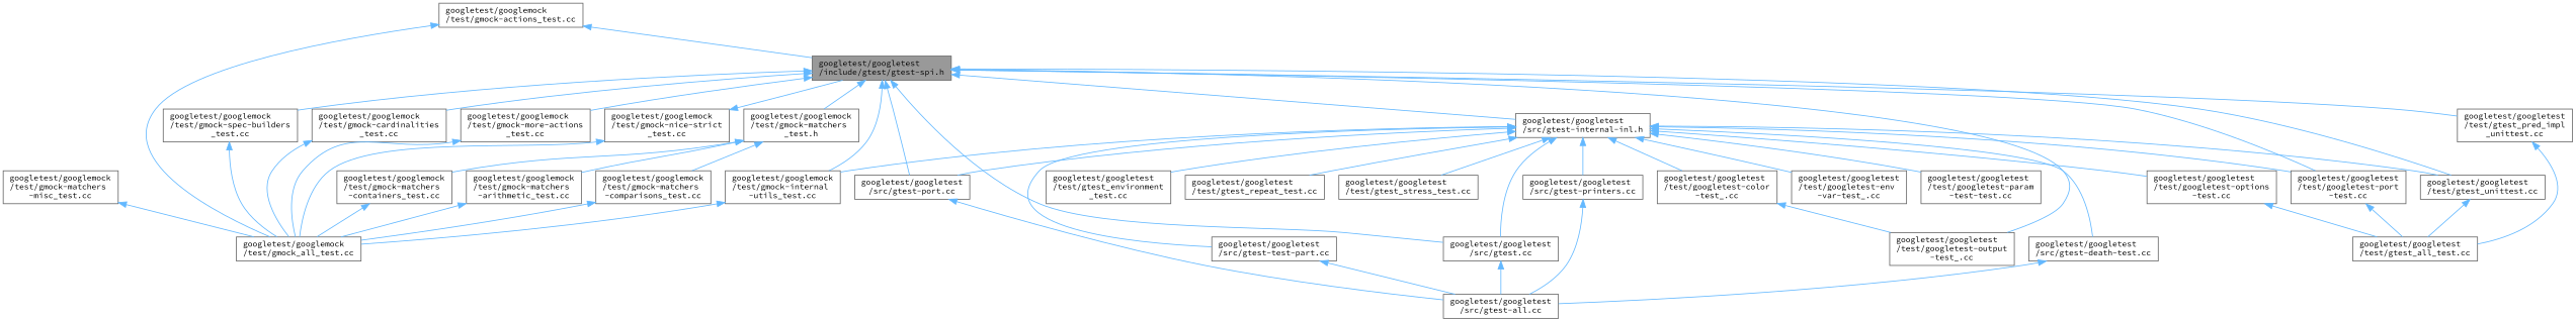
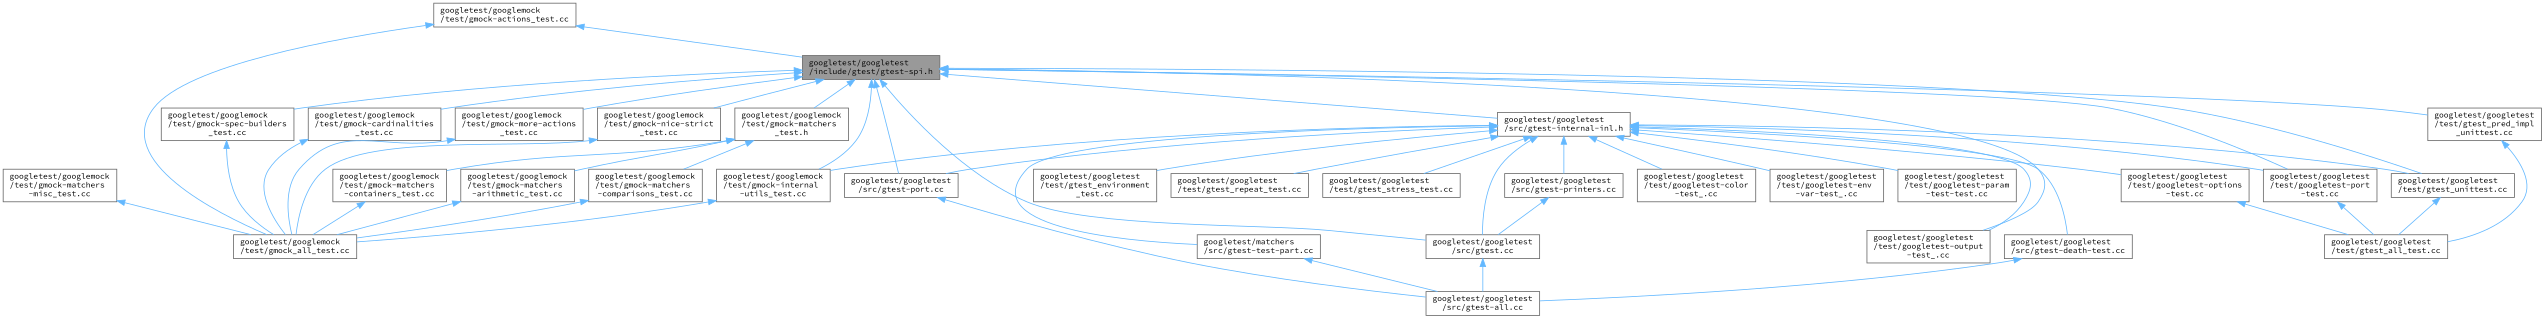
  digraph {
    fontname="Source Code Pro"
    node [color=grey40 fillcolor=white fontname="Source Code Pro" fontsize=10 shape=box style=filled]
    edge [color=steelblue1 dir=back fontname="Source Code Pro" fontsize=10 labelfontname=Helvetica labelfontsize=10 style=solid]
    n1 [color=gray40 fillcolor=grey60 fontcolor=black height=0.2 label="googletest/googletest\l/include/gtest/gtest-spi.h" width=0.4]
    n2 [height=0.2 label="googletest/googlemock\l/test/gmock-cardinalities\l_test.cc" width=0.4]
    n3 [height=0.2 label="googletest/googlemock\l/test/gmock-internal\l-utils_test.cc" width=0.4]
    n4 [height=0.2 label="googletest/googlemock\l/test/gmock-matchers\l_test.h" width=0.4]
    n5 [height=0.2 label="googletest/googlemock\l/test/gmock-more-actions\l_test.cc" width=0.4]
    n6 [height=0.2 label="googletest/googlemock\l/test/gmock-nice-strict\l_test.cc" width=0.4]
    n7 [height=0.2 label="googletest/googlemock\l/test/gmock-spec-builders\l_test.cc" width=0.4]
    n8 [height=0.2 label="googletest/googletest\l/src/gtest-internal-inl.h" width=0.4]
    n9 [height=0.2 label="googletest/googletest\l/src/gtest-port.cc" width=0.4]
    n10 [height=0.2 label="googletest/googletest\l/src/gtest.cc" width=0.4]
    n11 [height=0.2 label="googletest/googletest\l/test/googletest-output\l-test_.cc" width=0.4]
    n12 [height=0.2 label="googletest/googletest\l/test/googletest-port\l-test.cc" width=0.4]
    n13 [height=0.2 label="googletest/googletest\l/test/gtest_unittest.cc" width=0.4]
    n14 [height=0.2 label="googletest/googletest\l/test/gtest_pred_impl\l_unittest.cc" width=0.4]
    n15 [height=0.2 label="googletest/googlemock\l/test/gmock-actions_test.cc" width=0.4]
    n16 [height=0.2 label="googletest/googlemock\l/test/gmock_all_test.cc" width=0.4]
    n17 [height=0.2 label="googletest/googlemock\l/test/gmock-matchers\l-arithmetic_test.cc" width=0.4]
    n18 [height=0.2 label="googletest/googlemock\l/test/gmock-matchers\l-comparisons_test.cc" width=0.4]
    n19 [height=0.2 label="googletest/googlemock\l/test/gmock-matchers\l-containers_test.cc" width=0.4]
    n20 [height=0.2 label="googletest/googletest\l/src/gtest-death-test.cc" width=0.4]
    n21 [height=0.2 label="googletest/googletest\l/src/gtest-printers.cc" width=0.4]
-   n22 [height=0.2 label="googletest/googletest\l/src/gtest-test-part.cc" width=0.4]
+   n22 [height=0.2 label="googletest/matchers\l/src/gtest-test-part.cc" width=0.4]
    n23 [height=0.2 label="googletest/googletest\l/test/googletest-color\l-test_.cc" width=0.4]
    n24 [height=0.2 label="googletest/googletest\l/test/googletest-env\l-var-test_.cc" width=0.4]
    n25 [height=0.2 label="googletest/googletest\l/test/googletest-options\l-test.cc" width=0.4]
    n26 [height=0.2 label="googletest/googletest\l/test/googletest-param\l-test-test.cc" width=0.4]
    n27 [height=0.2 label="googletest/googletest\l/test/gtest_environment\l_test.cc" width=0.4]
    n28 [height=0.2 label="googletest/googletest\l/test/gtest_repeat_test.cc" width=0.4]
    n29 [height=0.2 label="googletest/googletest\l/test/gtest_stress_test.cc" width=0.4]
    n30 [height=0.2 label="googletest/googletest\l/src/gtest-all.cc" width=0.4]
    n31 [height=0.2 label="googletest/googletest\l/test/gtest_all_test.cc" width=0.4]
    n32 [height=0.2 label="googletest/googlemock\l/test/gmock-matchers\l-misc_test.cc" width=0.4]
    n1 -> n2
    n1 -> n3
    n1 -> n4
    n1 -> n5
-   n6 -> n1
+   n1 -> n6
    n1 -> n7
    n1 -> n8
    n1 -> n9
    n1 -> n10
    n1 -> n11
    n1 -> n12
    n1 -> n13
    n1 -> n14
    n2 -> n16
    n3 -> n16
    n4 -> n17
    n4 -> n18
    n4 -> n19
    n5 -> n16
    n6 -> n16
    n7 -> n16
    n8 -> n3
    n8 -> n9
    n8 -> n10
-   n23 -> n11
+   n8 -> n11
    n8 -> n12
    n8 -> n13
    n8 -> n20
    n8 -> n21
    n8 -> n22
    n8 -> n23
    n8 -> n24
    n8 -> n25
    n8 -> n26
    n8 -> n27
    n8 -> n28
    n8 -> n29
    n9 -> n30
    n10 -> n30
    n12 -> n31
    n13 -> n31
    n14 -> n31
    n15 -> n1
    n15 -> n16
    n17 -> n16
    n18 -> n16
    n19 -> n16
    n20 -> n30
-   n21 -> n30
+   n21 -> n10
    n22 -> n30
    n25 -> n31
    n32 -> n16
  }
